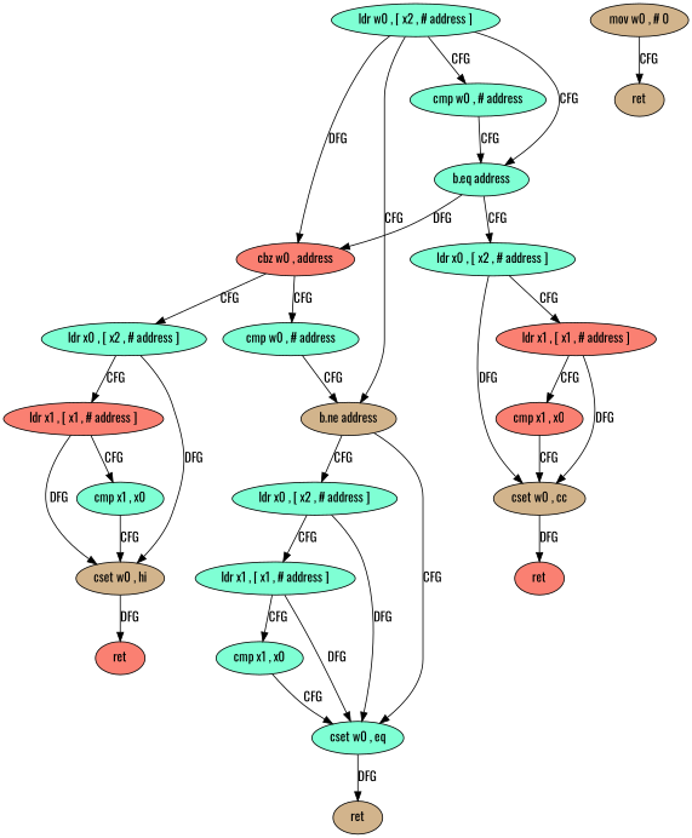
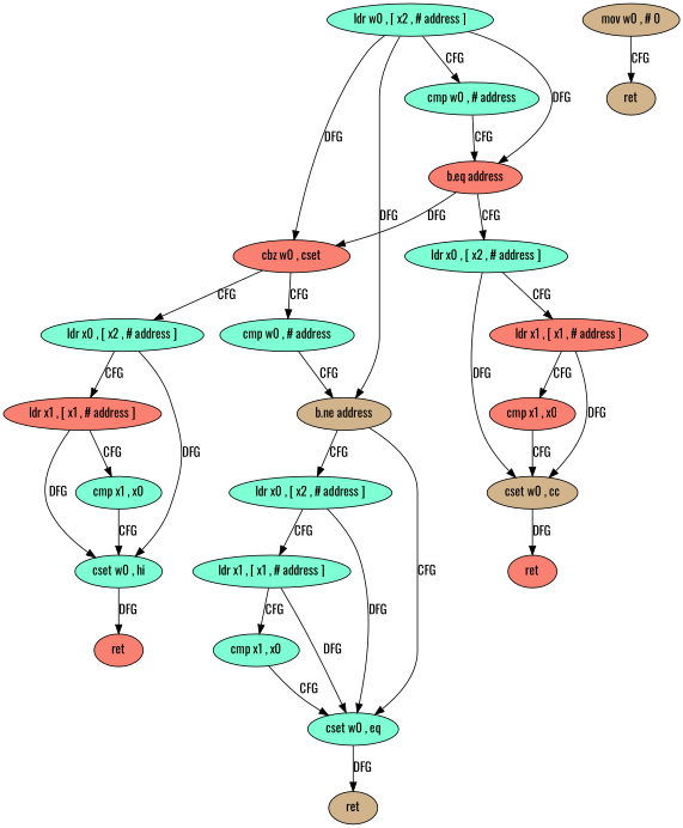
  digraph {
    fontname=Oswald
    node [fillcolor=aquamarine fontname=Oswald style=filled]
    edge [fontname=Oswald]
    n1 [label="ldr w0 , [ x2 , # address ]"]
    n2 [label="cmp w0 , # address"]
-   n3 [label="b.eq address"]
-   n4 [fillcolor=salmon label="cbz w0 , address"]
+   n3 [fillcolor=salmon label="b.eq address"]
+   n4 [fillcolor=salmon label="cbz w0 , cset"]
    n5 [fillcolor=tan label="b.ne address"]
    n6 [label="ldr x0 , [ x2 , # address ]"]
    n7 [label="ldr x0 , [ x2 , # address ]"]
    n8 [label="cmp w0 , # address"]
    n9 [label="ldr x0 , [ x2 , # address ]"]
    n10 [label="cset w0 , eq"]
    n11 [fillcolor=salmon label="ldr x1 , [ x1 , # address ]"]
    n12 [fillcolor=tan label="cset w0 , cc"]
    n13 [fillcolor=salmon label="cmp x1 , x0"]
    n14 [fillcolor=salmon label=ret]
    n15 [fillcolor=salmon label="ldr x1 , [ x1 , # address ]"]
-   n16 [fillcolor=tan label="cset w0 , hi"]
+   n16 [label="cset w0 , hi"]
    n17 [label="cmp x1 , x0"]
    n18 [fillcolor=salmon label=ret]
    n19 [fillcolor=tan label="mov w0 , # 0"]
    n20 [fillcolor=tan label=ret]
    n21 [label="ldr x1 , [ x1 , # address ]"]
    n22 [label="cmp x1 , x0"]
    n23 [fillcolor=tan label=ret]
    n1 -> n2 [label=CFG]
-   n1 -> n3 [label=CFG]
+   n1 -> n3 [label=DFG]
    n1 -> n4 [label=DFG]
-   n1 -> n5 [label=CFG]
+   n1 -> n5 [label=DFG]
    n2 -> n3 [label=CFG]
    n3 -> n4 [label=DFG]
    n3 -> n6 [label=CFG]
    n4 -> n7 [label=CFG]
    n4 -> n8 [label=CFG]
    n5 -> n9 [label=CFG]
    n5 -> n10 [label=CFG]
    n6 -> n11 [label=CFG]
    n6 -> n12 [label=DFG]
    n7 -> n15 [label=CFG]
    n7 -> n16 [label=DFG]
    n8 -> n5 [label=CFG]
    n9 -> n10 [label=DFG]
    n9 -> n21 [label=CFG]
    n10 -> n23 [label=DFG]
    n11 -> n12 [label=DFG]
    n11 -> n13 [label=CFG]
    n12 -> n14 [label=DFG]
    n13 -> n12 [label=CFG]
    n15 -> n16 [label=DFG]
    n15 -> n17 [label=CFG]
    n16 -> n18 [label=DFG]
    n17 -> n16 [label=CFG]
    n19 -> n20 [label=CFG]
    n21 -> n10 [label=DFG]
    n21 -> n22 [label=CFG]
    n22 -> n10 [label=CFG]
  }
